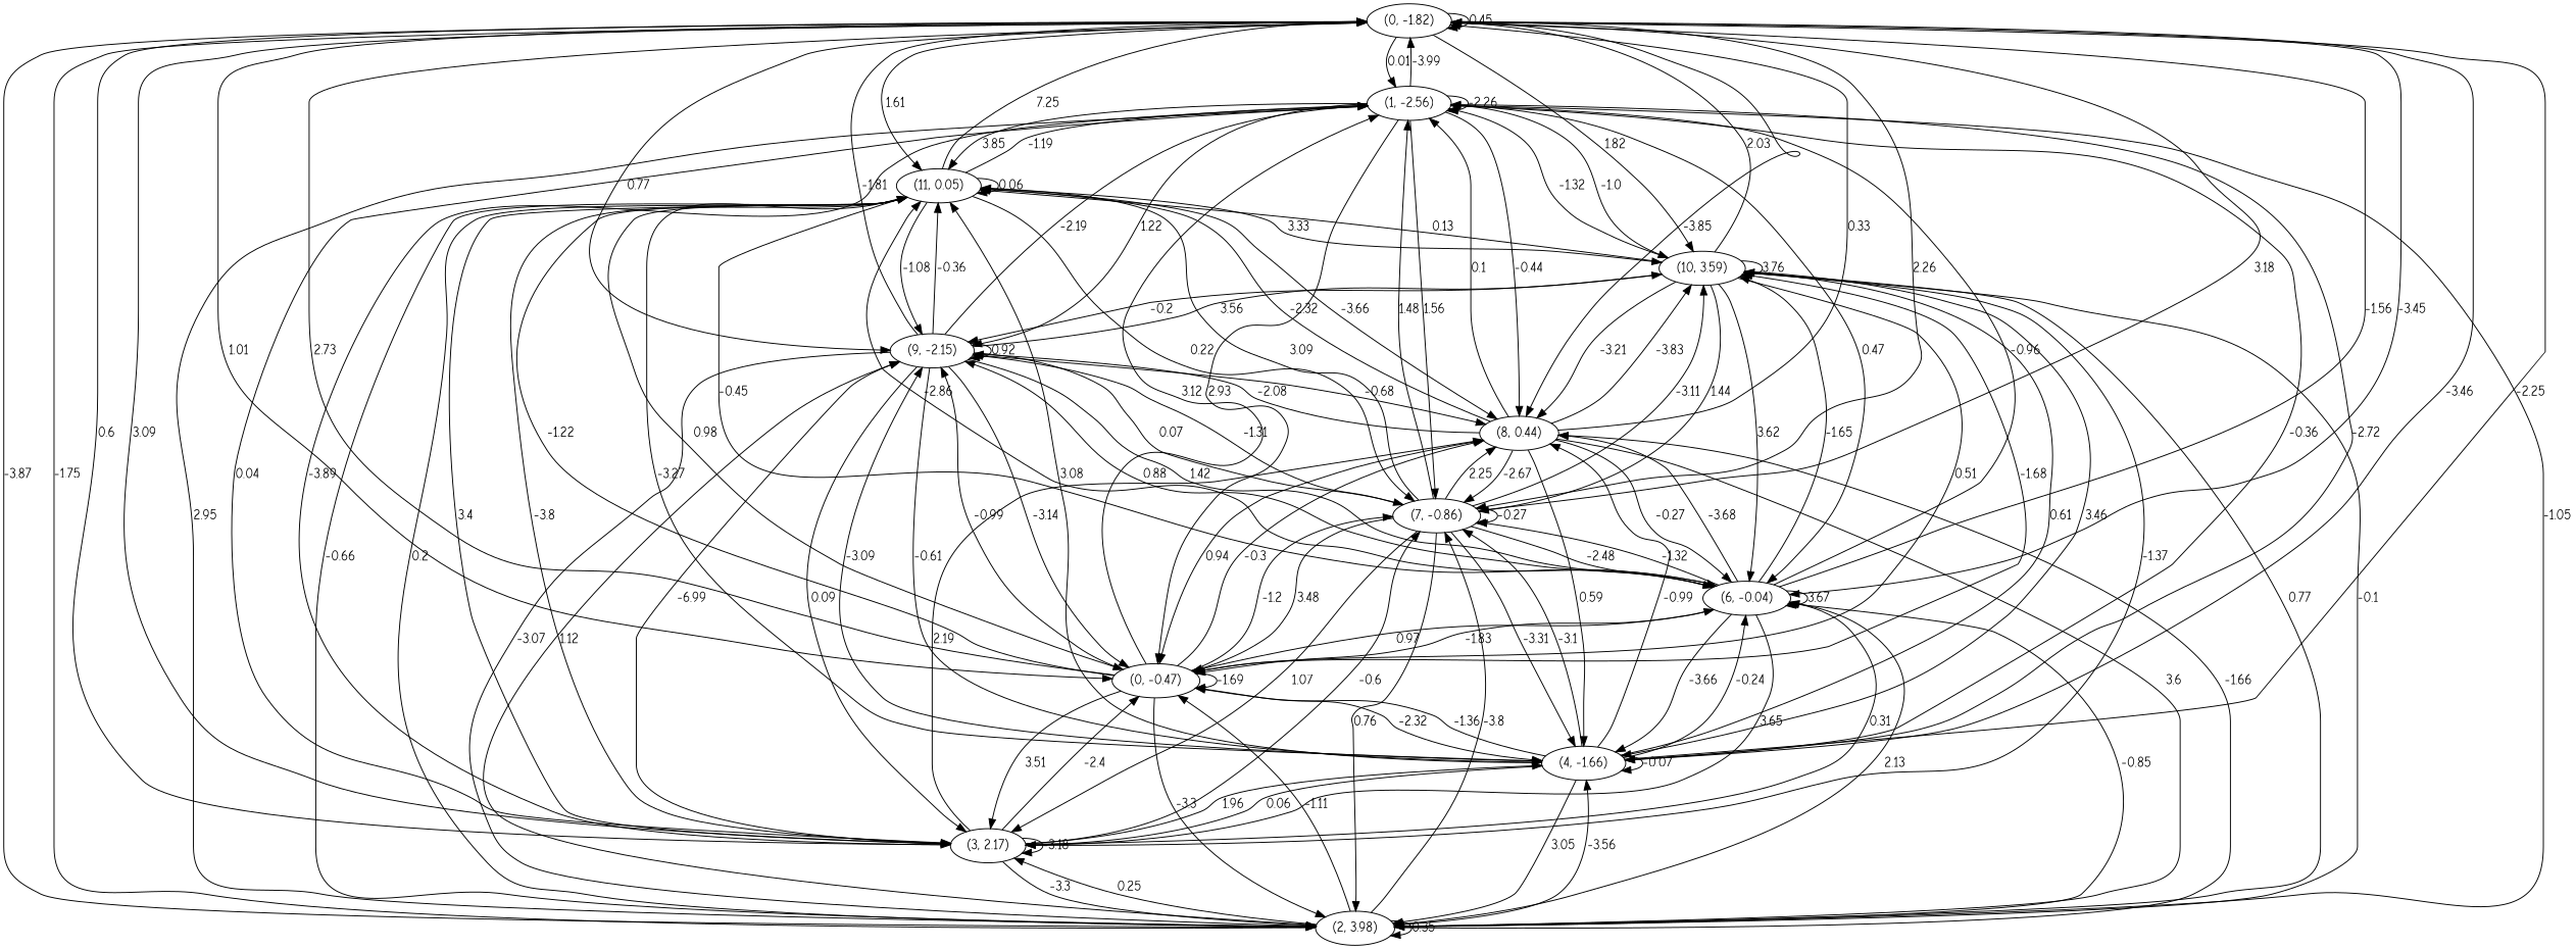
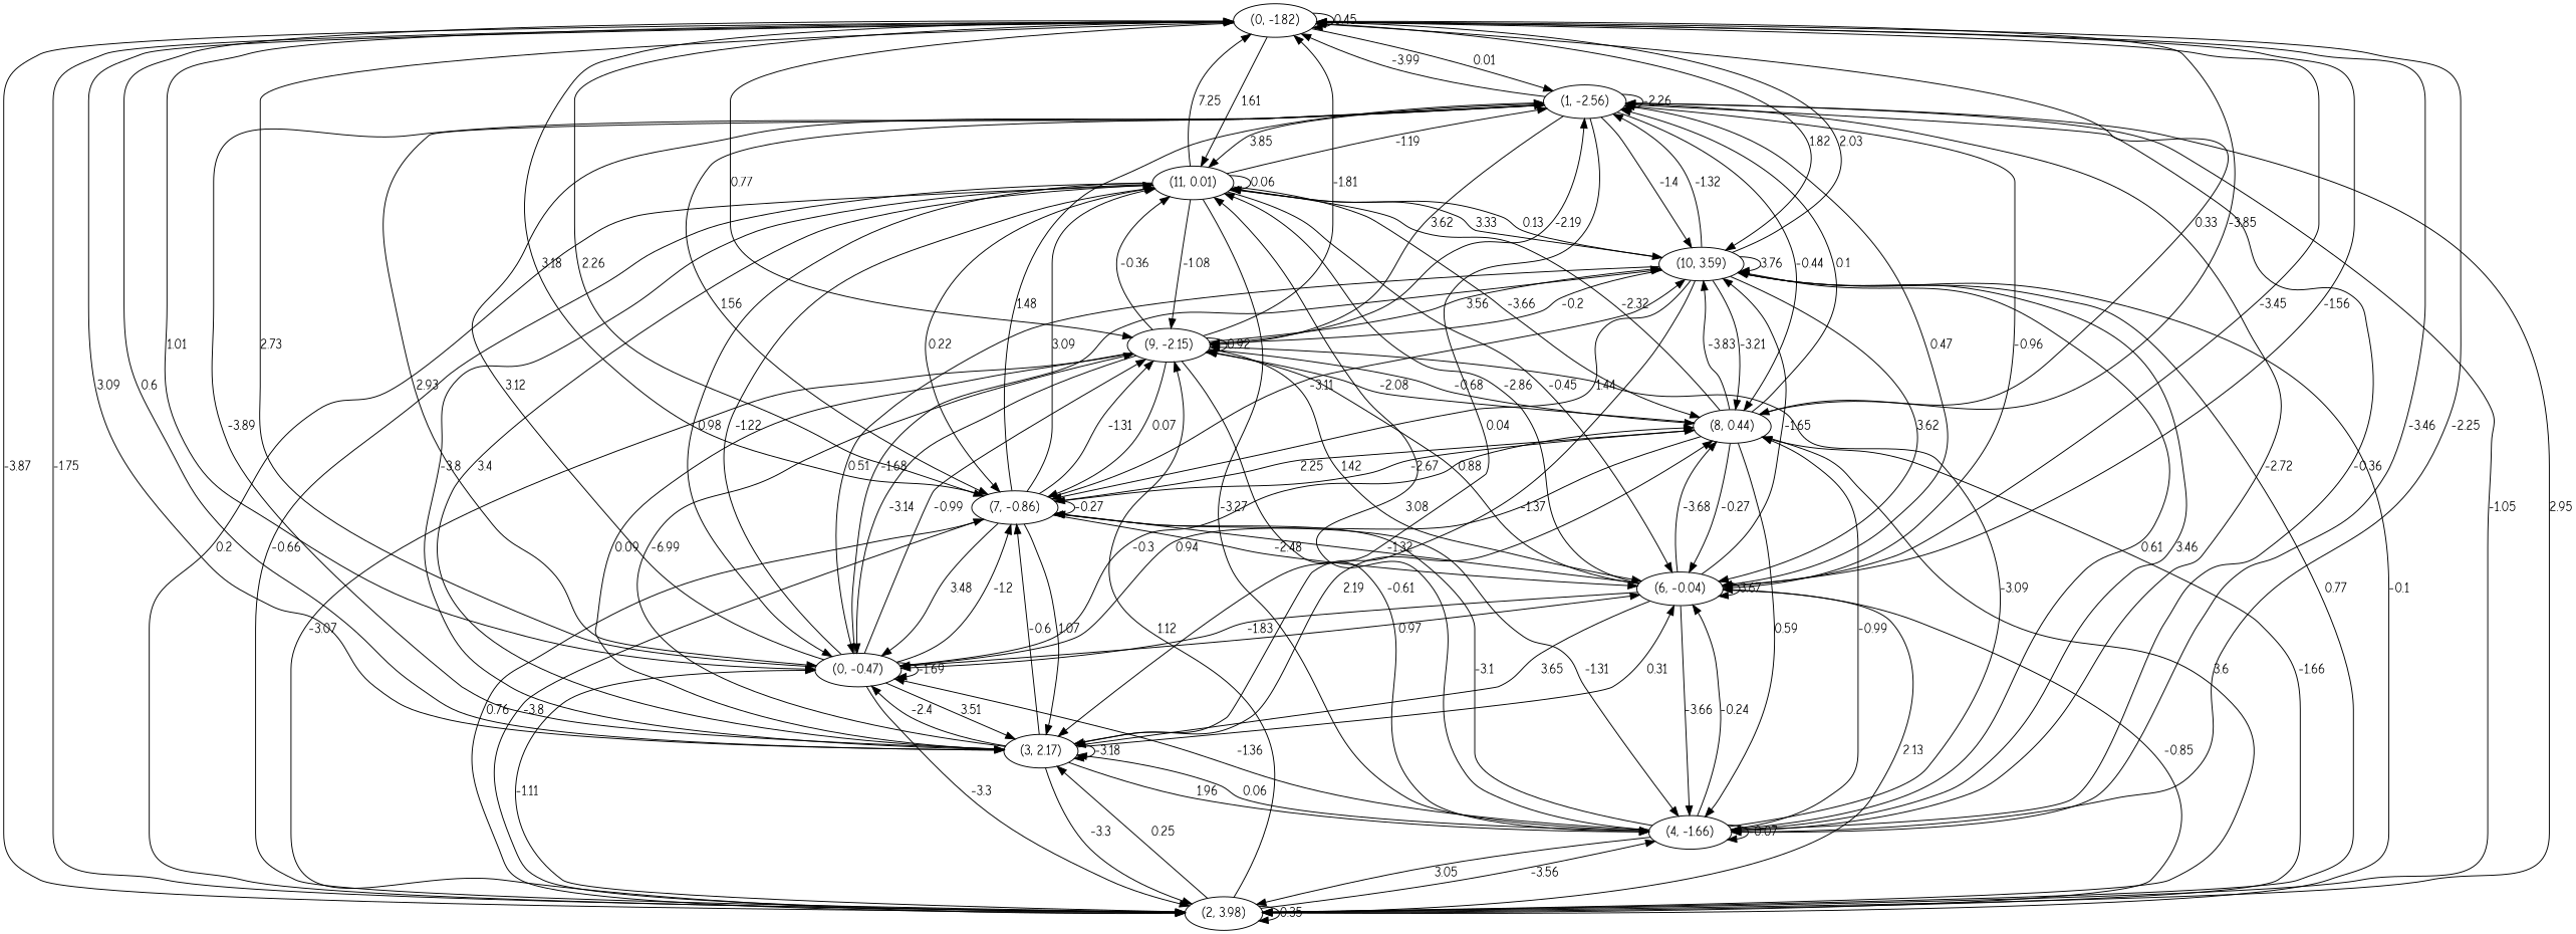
  digraph {
    fontname="Comic Neue"
    node [fontname="Comic Neue"]
    edge [fontname="Comic Neue"]
    n1 [label="(0, -1.82)"]
    n2 [label="(1, -2.56)"]
    n3 [label="(2, 3.98)"]
    n4 [label="(3, 2.17)"]
    n5 [label="(4, -1.66)"]
    n6 [label="(0, -0.47)"]
    n7 [label="(6, -0.04)"]
    n8 [label="(7, -0.86)"]
    n9 [label="(8, 0.44)"]
    n10 [label="(9, -2.15)"]
    n11 [label="(10, 3.59)"]
-   n12 [label="(11, 0.05)"]
+   n12 [label="(11, 0.01)"]
    n1 -> n1 [label=0.45]
    n1 -> n2 [label=0.01]
    n1 -> n3 [label=-3.87]
    n1 -> n4 [label=0.6]
    n1 -> n5 [label=-3.46]
    n1 -> n6 [label=1.01]
    n1 -> n7 [label=-3.45]
    n1 -> n8 [label=2.26]
    n1 -> n9 [label=-3.85]
    n1 -> n10 [label=0.77]
    n1 -> n11 [label=1.82]
    n1 -> n12 [label=1.61]
    n2 -> n1 [label=-3.99]
    n2 -> n2 [label=-2.26]
    n2 -> n3 [label=-1.05]
    n2 -> n4 [label=0.04]
    n2 -> n5 [label=-0.36]
    n2 -> n6 [label=2.93]
    n2 -> n7 [label=0.47]
    n2 -> n8 [label=1.56]
    n2 -> n9 [label=-0.44]
-   n2 -> n10 [label=1.22]
-   n2 -> n11 [label=-1.0]
+   n2 -> n10 [label=3.62]
+   n2 -> n11 [label=-1.4]
    n2 -> n12 [label=3.85]
    n3 -> n1 [label=-1.75]
    n3 -> n2 [label=2.95]
    n3 -> n3 [label=0.35]
    n3 -> n4 [label=0.25]
    n3 -> n5 [label=-3.56]
    n3 -> n6 [label=-1.11]
    n3 -> n7 [label=-0.85]
    n3 -> n8 [label=-3.8]
    n3 -> n9 [label=-1.66]
    n3 -> n10 [label=1.12]
    n3 -> n11 [label=0.77]
    n3 -> n12 [label=0.2]
    n4 -> n1 [label=3.09]
    n4 -> n2 [label=-3.89]
    n4 -> n3 [label=-3.3]
    n4 -> n4 [label=-3.18]
    n4 -> n5 [label=1.96]
    n4 -> n6 [label=-2.4]
    n4 -> n7 [label=0.31]
    n4 -> n8 [label=-0.6]
    n4 -> n9 [label=2.19]
    n4 -> n10 [label=-6.99]
    n4 -> n12 [label=3.4]
    n5 -> n1 [label=-2.25]
    n5 -> n2 [label=-2.72]
    n5 -> n3 [label=3.05]
    n5 -> n4 [label=0.06]
    n5 -> n5 [label=-0.07]
    n5 -> n6 [label=-1.36]
    n5 -> n7 [label=-0.24]
    n5 -> n8 [label=-3.1]
    n5 -> n9 [label=-0.99]
    n5 -> n10 [label=-3.09]
    n5 -> n11 [label=0.61]
    n5 -> n12 [label=3.08]
    n6 -> n1 [label=2.73]
    n6 -> n2 [label=3.12]
    n6 -> n3 [label=-3.3]
    n6 -> n4 [label=3.51]
-   n6 -> n5 [label=-2.32]
    n6 -> n6 [label=-1.69]
    n6 -> n7 [label=0.97]
    n6 -> n8 [label=-1.2]
    n6 -> n9 [label=-0.3]
    n6 -> n10 [label=-0.99]
    n6 -> n11 [label=-1.68]
    n6 -> n12 [label=-1.22]
    n7 -> n1 [label=-1.56]
    n7 -> n2 [label=-0.96]
    n7 -> n3 [label=2.13]
    n7 -> n4 [label=3.65]
    n7 -> n5 [label=-3.66]
    n7 -> n6 [label=-1.83]
    n7 -> n7 [label=3.67]
    n7 -> n8 [label=-1.32]
    n7 -> n9 [label=-3.68]
    n7 -> n10 [label=0.88]
    n7 -> n11 [label=-1.65]
    n7 -> n12 [label=-2.86]
    n8 -> n1 [label=3.18]
    n8 -> n2 [label=1.48]
    n8 -> n3 [label=0.76]
    n8 -> n4 [label=1.07]
-   n8 -> n5 [label=-3.31]
+   n8 -> n5 [label=-1.31]
    n8 -> n6 [label=3.48]
    n8 -> n7 [label=-2.48]
    n8 -> n8 [label=-0.27]
    n8 -> n9 [label=2.25]
    n8 -> n10 [label=-1.31]
    n8 -> n11 [label=-3.11]
    n8 -> n12 [label=3.09]
    n9 -> n1 [label=0.33]
    n9 -> n2 [label=0.1]
    n9 -> n3 [label=3.6]
    n9 -> n5 [label=0.59]
    n9 -> n6 [label=0.94]
    n9 -> n7 [label=-0.27]
    n9 -> n8 [label=-2.67]
    n9 -> n10 [label=-2.08]
    n9 -> n11 [label=-3.83]
    n9 -> n12 [label=-2.32]
    n10 -> n1 [label=-1.81]
    n10 -> n2 [label=-2.19]
    n10 -> n3 [label=-3.07]
    n10 -> n4 [label=0.09]
    n10 -> n5 [label=-0.61]
    n10 -> n6 [label=-3.14]
    n10 -> n7 [label=1.42]
    n10 -> n8 [label=0.07]
    n10 -> n9 [label=-0.68]
    n10 -> n10 [label=0.92]
    n10 -> n11 [label=3.56]
    n10 -> n12 [label=-0.36]
    n11 -> n1 [label=2.03]
    n11 -> n2 [label=-1.32]
    n11 -> n3 [label=-0.1]
-   n4 -> n11 [label=-1.37]
+   n11 -> n4 [label=-1.37]
    n11 -> n5 [label=3.46]
    n11 -> n6 [label=0.51]
    n11 -> n7 [label=3.62]
    n11 -> n8 [label=1.44]
    n11 -> n9 [label=-3.21]
    n11 -> n10 [label=-0.2]
    n11 -> n11 [label=3.76]
    n11 -> n12 [label=0.13]
    n12 -> n1 [label=7.25]
    n12 -> n2 [label=-1.19]
    n12 -> n3 [label=-0.66]
    n12 -> n4 [label=-3.8]
    n12 -> n5 [label=-3.27]
    n12 -> n6 [label=0.98]
    n12 -> n7 [label=-0.45]
    n12 -> n8 [label=0.22]
    n12 -> n9 [label=-3.66]
    n12 -> n10 [label=-1.08]
    n12 -> n11 [label=3.33]
    n12 -> n12 [label=0.06]
  }
